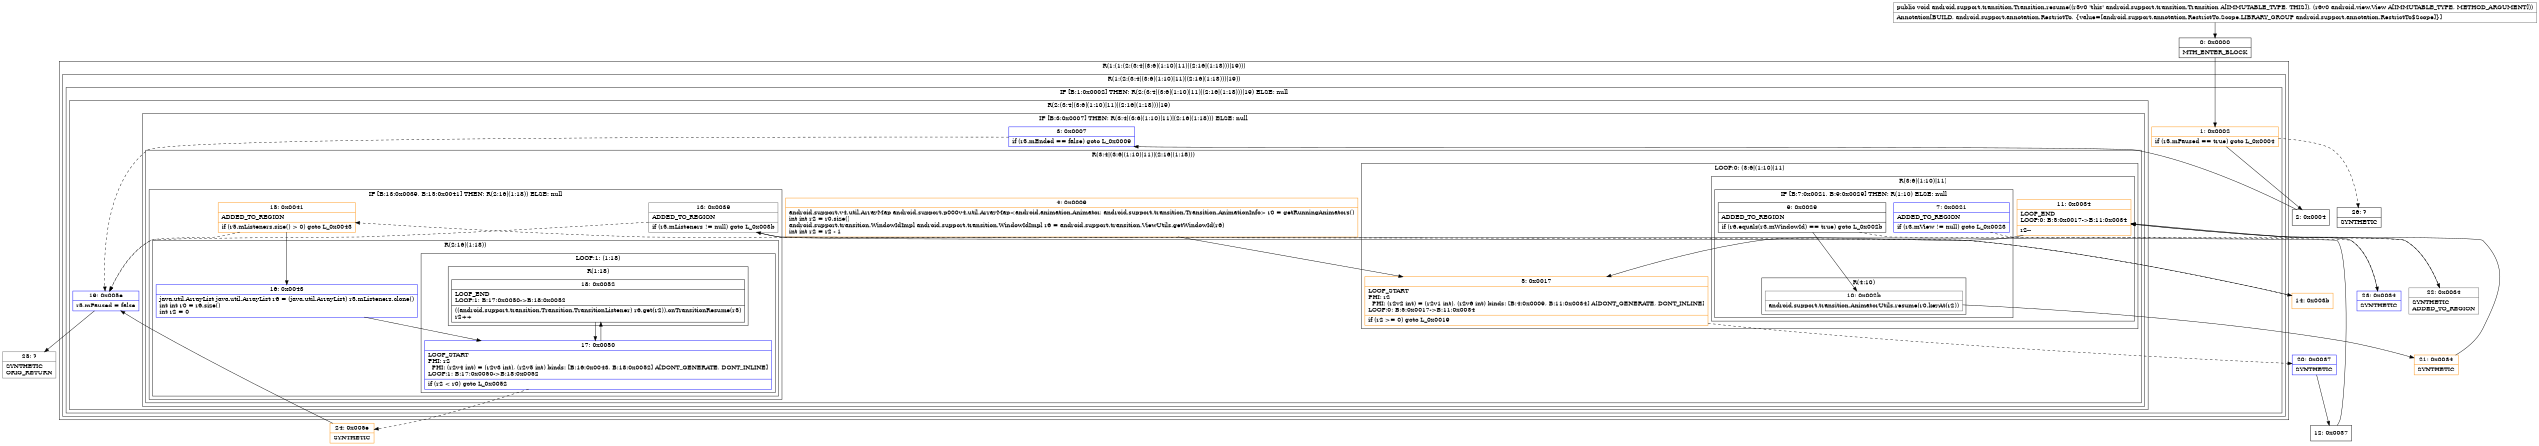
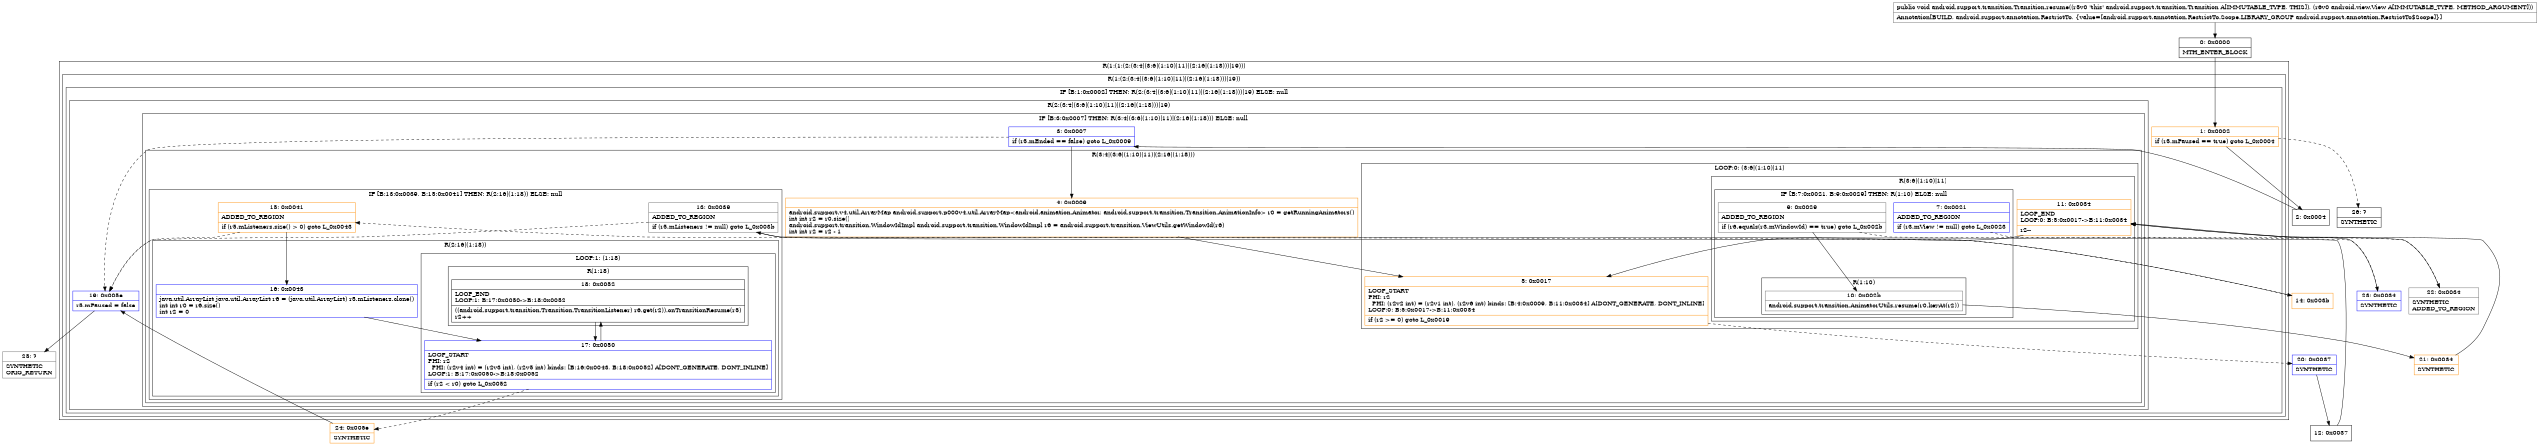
  digraph {
    fontname="DejaVu Serif"
    node [color=darkorange fontname="DejaVu Serif" shape=record]
    edge [fontname="DejaVu Serif"]
    n1 [color=gray40 label="{10\:\ 0x002b|android.support.transition.AnimatorUtils.resume(r0.keyAt(r2))\l}"]
    n2 [color=blue label="{7\:\ 0x0021|ADDED_TO_REGION\l|if (r3.mView != null) goto L_0x0023\l}"]
-   n3 [color=black label="{9\:\ 0x0029|ADDED_TO_REGION\l|if (r6.equals(r3.mWindowId) == true) goto L_0x002b\l}"]
+   n3 [color=gray40 label="{9\:\ 0x0029|ADDED_TO_REGION\l|if (r6.equals(r3.mWindowId) == true) goto L_0x002b\l}"]
    n4 [label="{11\:\ 0x0034|LOOP_END\lLOOP:0: B:5:0x0017\-\>B:11:0x0034\l|r2\-\-\l}"]
    n5 [label="{5\:\ 0x0017|LOOP_START\lPHI: r2 \l  PHI: (r2v2 int) = (r2v1 int), (r2v6 int) binds: [B:4:0x0009, B:11:0x0034] A[DONT_GENERATE, DONT_INLINE]\lLOOP:0: B:5:0x0017\-\>B:11:0x0034\l|if (r2 \>= 0) goto L_0x0019\l}"]
    n6 [color=black label="{18\:\ 0x0052|LOOP_END\lLOOP:1: B:17:0x0050\-\>B:18:0x0052\l|((android.support.transition.Transition.TransitionListener) r6.get(r2)).onTransitionResume(r5)\lr2++\l}"]
    n7 [color=blue label="{17\:\ 0x0050|LOOP_START\lPHI: r2 \l  PHI: (r2v4 int) = (r2v3 int), (r2v5 int) binds: [B:16:0x0043, B:18:0x0052] A[DONT_GENERATE, DONT_INLINE]\lLOOP:1: B:17:0x0050\-\>B:18:0x0052\l|if (r2 \< r0) goto L_0x0052\l}"]
    n8 [color=blue label="{16\:\ 0x0043|java.util.ArrayList java.util.ArrayList r6 = (java.util.ArrayList) r5.mListeners.clone()\lint int r0 = r6.size()\lint r2 = 0\l}"]
    n9 [color=gray40 label="{13\:\ 0x0039|ADDED_TO_REGION\l|if (r5.mListeners != null) goto L_0x003b\l}"]
    n10 [label="{15\:\ 0x0041|ADDED_TO_REGION\l|if (r5.mListeners.size() \> 0) goto L_0x0043\l}"]
    n11 [label="{4\:\ 0x0009|android.support.v4.util.ArrayMap android.support.p000v4.util.ArrayMap\<android.animation.Animator, android.support.transition.Transition.AnimationInfo\> r0 = getRunningAnimators()\lint int r2 = r0.size()\landroid.support.transition.WindowIdImpl android.support.transition.WindowIdImpl r6 = android.support.transition.ViewUtils.getWindowId(r6)\lint int r2 = r2 \- 1\l}"]
    n12 [color=blue label="{3\:\ 0x0007|if (r5.mEnded == false) goto L_0x0009\l}"]
    n13 [color=blue label="{19\:\ 0x005e|r5.mPaused = false\l}"]
    n14 [label="{1\:\ 0x0002|if (r5.mPaused == true) goto L_0x0004\l}"]
    n15 [label="{21\:\ 0x0034|SYNTHETIC\l}"]
    n16 [color=gray40 label="{22\:\ 0x0034|SYNTHETIC\lADDED_TO_REGION\l}"]
    n17 [color=blue label="{23\:\ 0x0034|SYNTHETIC\l}"]
    n18 [color=blue label="{20\:\ 0x0037|SYNTHETIC\l}"]
    n19 [label="{24\:\ 0x005e|SYNTHETIC\l}"]
    n20 [label="{14\:\ 0x003b}"]
    n21 [color=gray40 label="{25\:\ ?|SYNTHETIC\lORIG_RETURN\l}"]
    n22 [color=black label="{2\:\ 0x0004}"]
    n23 [color=black label="{26\:\ ?|SYNTHETIC\l}"]
    n24 [color=black label="{12\:\ 0x0037}"]
    n25 [color=black label="{0\:\ 0x0000|MTH_ENTER_BLOCK\l}"]
    n26 [color=gray40 label="{public void android.support.transition.Transition.resume((r5v0 'this' android.support.transition.Transition A[IMMUTABLE_TYPE, THIS]), (r6v0 android.view.View A[IMMUTABLE_TYPE, METHOD_ARGUMENT]))  | Annotation[BUILD, android.support.annotation.RestrictTo, \{value=[android.support.annotation.RestrictTo.Scope.LIBRARY_GROUP android.support.annotation.RestrictTo$Scope]\}]\l}"]
    subgraph cluster_1 {
      label="R(1:(1:(2:(3:4|(3:6|(1:10)|11)|(2:16|(1:18)))|19)))"
      subgraph cluster_2 {
        label="R(1:(2:(3:4|(3:6|(1:10)|11)|(2:16|(1:18)))|19))"
        subgraph cluster_3 {
          label="IF [B:1:0x0002] THEN: R(2:(3:4|(3:6|(1:10)|11)|(2:16|(1:18)))|19) ELSE: null"
          n14
          subgraph cluster_4 {
            label="R(2:(3:4|(3:6|(1:10)|11)|(2:16|(1:18)))|19)"
            n13
            subgraph cluster_5 {
              label="IF [B:3:0x0007] THEN: R(3:4|(3:6|(1:10)|11)|(2:16|(1:18))) ELSE: null"
              n12
              subgraph cluster_6 {
                label="R(3:4|(3:6|(1:10)|11)|(2:16|(1:18)))"
                n11
                subgraph cluster_7 {
                  label="LOOP:0: (3:6|(1:10)|11)"
                  n5
                  subgraph cluster_8 {
                    label="R(3:6|(1:10)|11)"
                    n4
                    subgraph cluster_9 {
                      label="IF [B:7:0x0021, B:9:0x0029] THEN: R(1:10) ELSE: null"
                      n2
                      n3
                      subgraph cluster_10 {
-                       label="R(4:10)"
+                       label="R(1:10)"
                        n1
                      }
                    }
                  }
                }
                subgraph cluster_11 {
                  label="IF [B:13:0x0039, B:15:0x0041] THEN: R(2:16|(1:18)) ELSE: null"
                  n9
                  n10
                  subgraph cluster_12 {
                    label="R(2:16|(1:18))"
                    n8
                    subgraph cluster_13 {
                      label="LOOP:1: (1:18)"
                      n7
                      subgraph cluster_14 {
                        label="R(1:18)"
                        n6
                      }
                    }
                  }
                }
              }
            }
          }
        }
      }
    }
    n1 -> n15
    n2 -> n16 [style=dashed]
    n3 -> n1
    n3 -> n17 [style=dashed]
    n4 -> n5
    n5 -> n18 [style=dashed]
    n6 -> n7
    n7 -> n6
    n7 -> n19 [style=dashed]
    n8 -> n7
    n9 -> n13 [style=dashed]
    n9 -> n20
    n10 -> n8
    n10 -> n13 [style=dashed]
    n11 -> n5
+   n12 -> n11
    n12 -> n13 [style=dashed]
    n13 -> n21
    n14 -> n22
    n14 -> n23 [style=dashed]
    n15 -> n4
    n16 -> n4
    n17 -> n4
    n18 -> n24
    n19 -> n13
    n20 -> n10 [style=dashed]
    n22 -> n12
    n24 -> n9
    n25 -> n14
    n26 -> n25
  }
